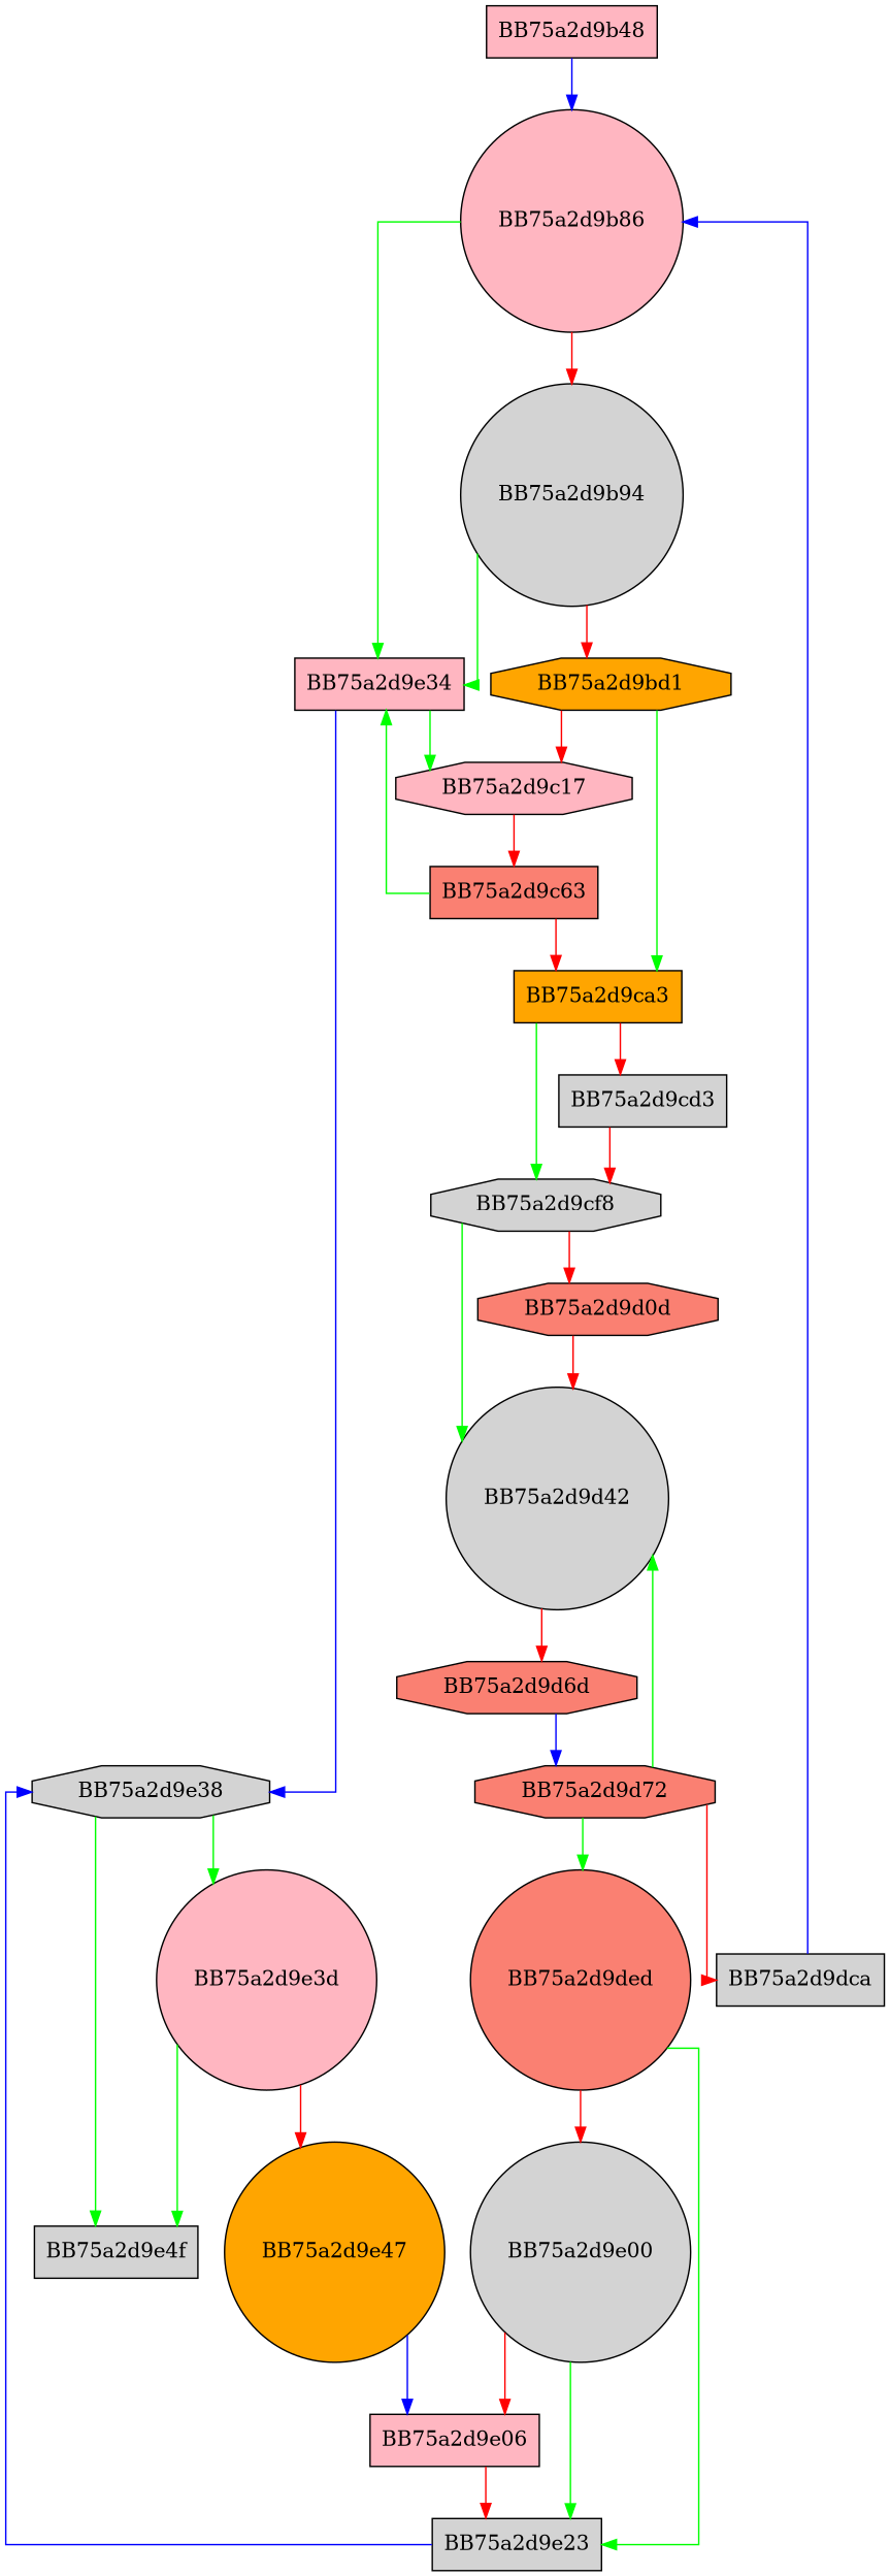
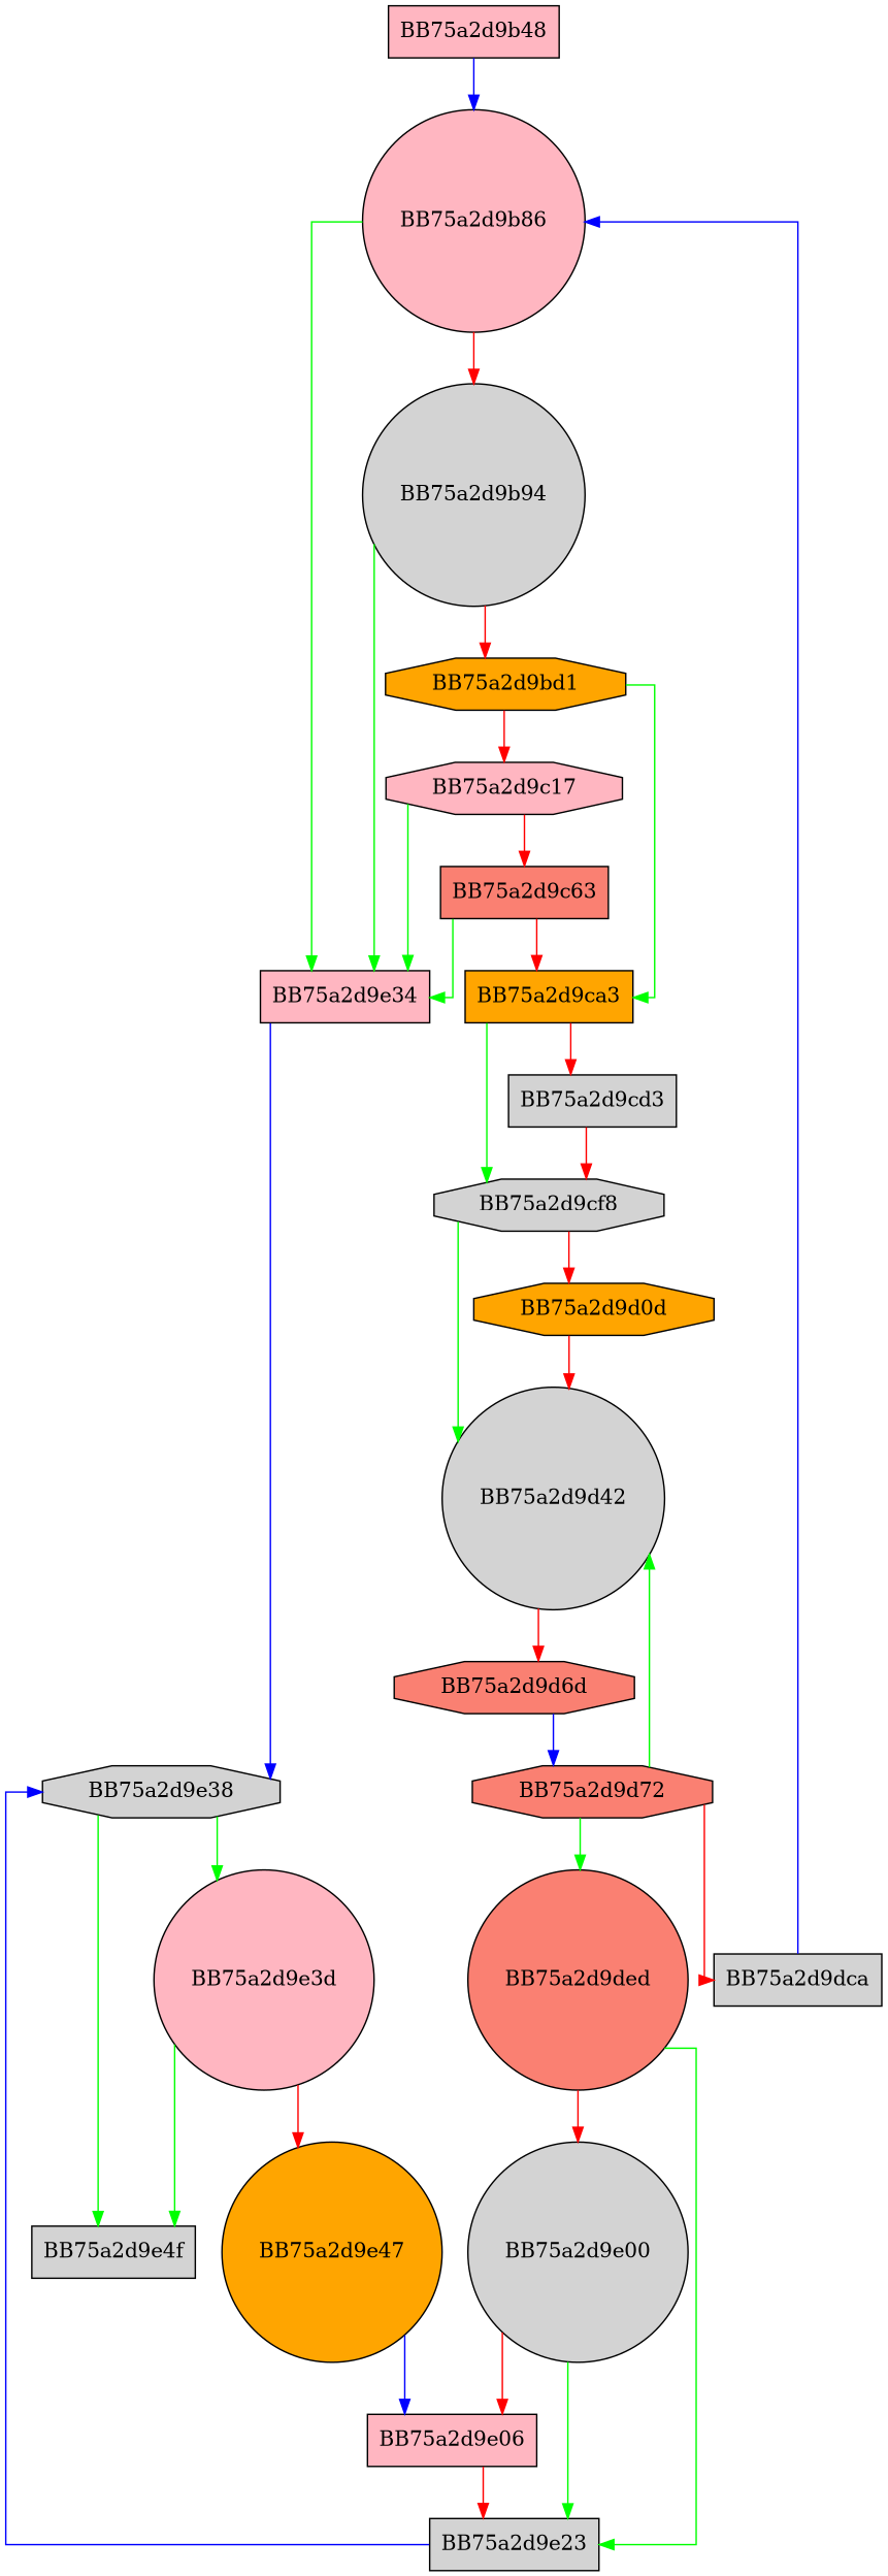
  digraph {
    splines=ortho
    node [fillcolor=lightgrey shape=box style=filled]
    edge [color=red]
    BB75a2d9b48 [fillcolor=lightpink]
    BB75a2d9b86 [fillcolor=lightpink shape=circle]
    BB75a2d9e34 [fillcolor=lightpink]
    BB75a2d9b94 [shape=circle]
    BB75a2d9e38 [shape=octagon]
    BB75a2d9bd1 [fillcolor=orange shape=octagon]
    BB75a2d9e4f
    BB75a2d9e3d [fillcolor=lightpink shape=circle]
    BB75a2d9ca3 [fillcolor=orange]
    BB75a2d9c17 [fillcolor=lightpink shape=octagon]
    BB75a2d9cf8 [shape=octagon]
    BB75a2d9cd3
    BB75a2d9c63 [fillcolor=salmon]
    BB75a2d9d42 [shape=circle]
-   BB75a2d9d0d [fillcolor=salmon shape=octagon]
+   BB75a2d9d0d [fillcolor=orange shape=octagon]
    BB75a2d9d6d [fillcolor=salmon shape=octagon]
    BB75a2d9d72 [fillcolor=salmon shape=octagon]
    BB75a2d9ded [fillcolor=salmon shape=circle]
    BB75a2d9dca
    BB75a2d9e23
    BB75a2d9e00 [shape=circle]
    BB75a2d9e06 [fillcolor=lightpink]
    BB75a2d9e47 [fillcolor=orange shape=circle]
    BB75a2d9b48 -> BB75a2d9b86 [color=blue]
    BB75a2d9b86 -> BB75a2d9e34 [color=green]
    BB75a2d9b86 -> BB75a2d9b94
    BB75a2d9e34 -> BB75a2d9e38 [color=blue]
    BB75a2d9b94 -> BB75a2d9e34 [color=green]
    BB75a2d9b94 -> BB75a2d9bd1
    BB75a2d9e38 -> BB75a2d9e4f [color=green]
    BB75a2d9e38 -> BB75a2d9e3d [color=green]
    BB75a2d9bd1 -> BB75a2d9ca3 [color=green]
    BB75a2d9bd1 -> BB75a2d9c17
    BB75a2d9e3d -> BB75a2d9e4f [color=green]
    BB75a2d9e3d -> BB75a2d9e47
    BB75a2d9ca3 -> BB75a2d9cf8 [color=green]
    BB75a2d9ca3 -> BB75a2d9cd3
-   BB75a2d9e34 -> BB75a2d9c17 [color=green]
+   BB75a2d9c17 -> BB75a2d9e34 [color=green]
    BB75a2d9c17 -> BB75a2d9c63
    BB75a2d9cf8 -> BB75a2d9d42 [color=green]
    BB75a2d9cf8 -> BB75a2d9d0d
    BB75a2d9cd3 -> BB75a2d9cf8
    BB75a2d9c63 -> BB75a2d9e34 [color=green]
    BB75a2d9c63 -> BB75a2d9ca3
    BB75a2d9d42 -> BB75a2d9d6d
    BB75a2d9d0d -> BB75a2d9d42
    BB75a2d9d6d -> BB75a2d9d72 [color=blue]
    BB75a2d9d72 -> BB75a2d9d42 [color=green]
    BB75a2d9d72 -> BB75a2d9ded [color=green]
    BB75a2d9d72 -> BB75a2d9dca
    BB75a2d9ded -> BB75a2d9e23 [color=green]
    BB75a2d9ded -> BB75a2d9e00
    BB75a2d9dca -> BB75a2d9b86 [color=blue]
    BB75a2d9e23 -> BB75a2d9e38 [color=blue]
    BB75a2d9e00 -> BB75a2d9e23 [color=green]
    BB75a2d9e00 -> BB75a2d9e06
    BB75a2d9e06 -> BB75a2d9e23
    BB75a2d9e47 -> BB75a2d9e06 [color=blue]
  }
